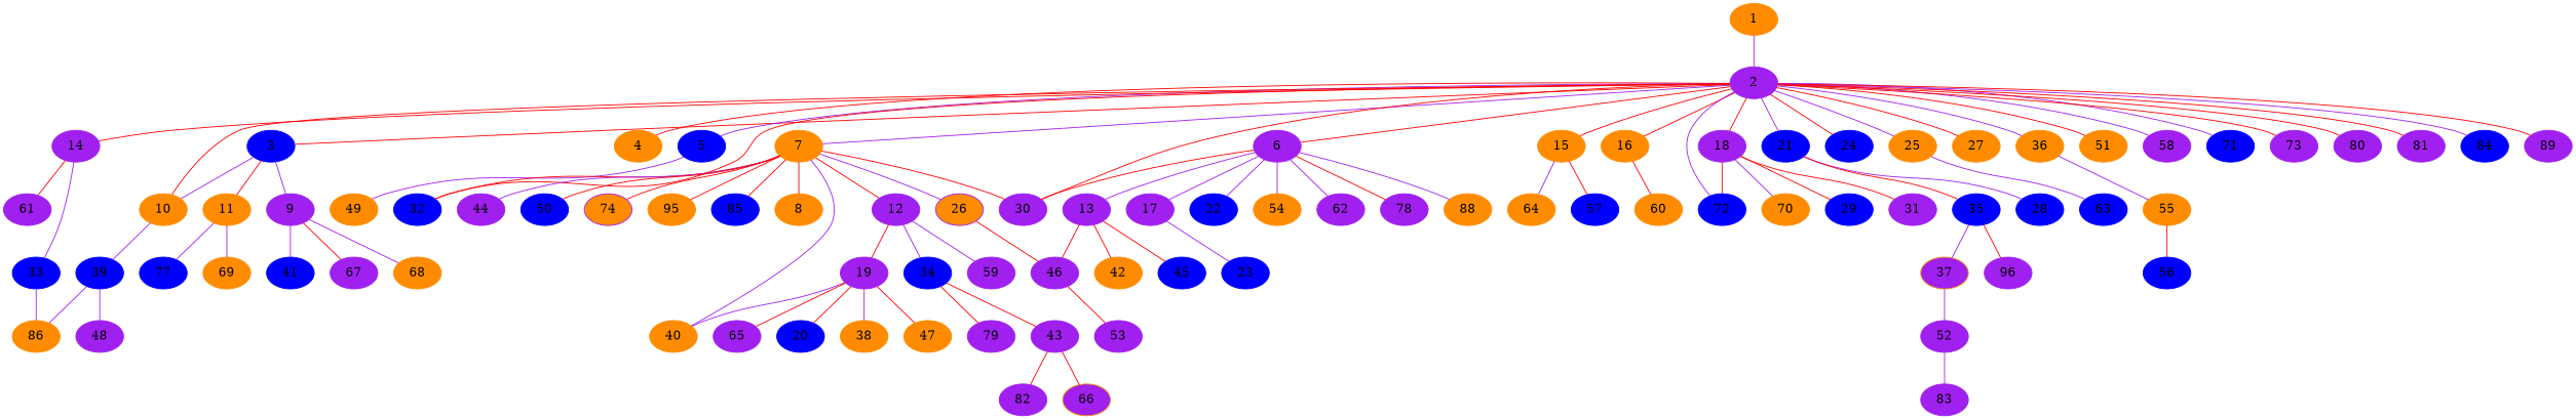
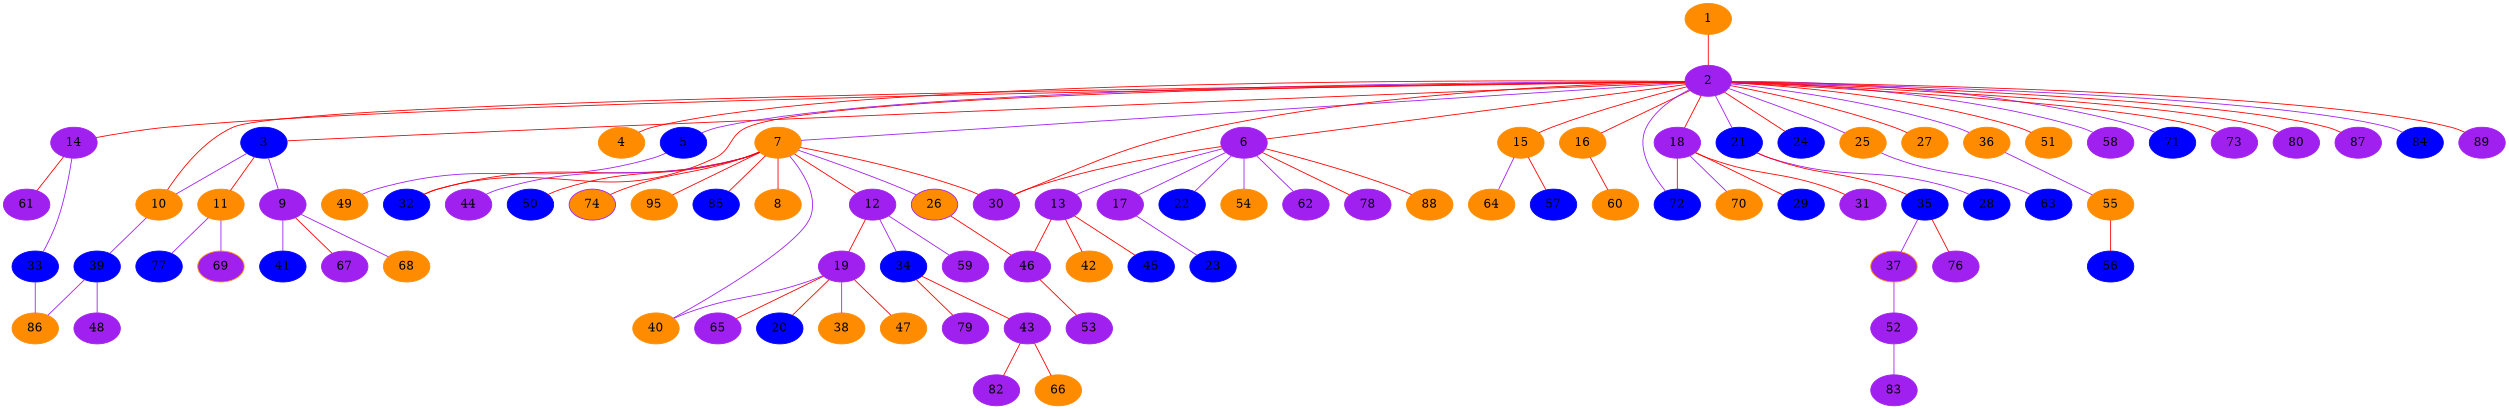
  graph {
    fontname="DejaVu Serif"
    node [color=purple fontname="DejaVu Serif" style=filled]
    edge [color=red fontname="DejaVu Serif"]
    1 [color=darkorange]
    2
    3 [color=blue]
    4 [color=darkorange]
    5 [color=blue]
    6
    7 [color=darkorange]
    10 [color=darkorange]
    14
    15 [color=darkorange]
    16 [color=darkorange]
    18
    21 [color=blue]
    24 [color=blue]
    25 [color=darkorange]
    27 [color=darkorange]
    30
    32 [color=blue]
    36 [color=darkorange]
    51 [color=darkorange]
    58
    71 [color=blue]
    72 [color=blue]
    73
    80
-   81
+   81 [label=87]
    84 [color=blue]
    n28 [label=89]
    9
    11 [color=darkorange]
    49 [color=darkorange]
    13
    17
    22 [color=blue]
    54 [color=darkorange]
    62
    78
    88 [color=darkorange]
    8 [color=darkorange]
    12
    26 [fillcolor=darkorange]
    40 [color=darkorange]
    44
    50 [color=blue]
    74 [fillcolor=darkorange]
    n46 [color=darkorange label=95]
    85 [color=blue]
    39 [color=blue]
    33 [color=blue]
    61
    57 [color=blue]
    64 [color=darkorange]
    60 [color=darkorange]
    29 [color=blue]
    31
    70 [color=darkorange]
    28 [color=blue]
    35 [color=blue]
    63 [color=blue]
    55 [color=darkorange]
    41 [color=blue]
    67
    68 [color=darkorange]
-   69 [color=darkorange]
+   69 [color=darkorange fillcolor=purple]
    77 [color=blue]
    42 [color=darkorange]
    45 [color=blue]
    46
    23 [color=blue]
    19
    34 [color=blue]
    59
    86 [color=darkorange]
    48
    20 [color=blue]
    38 [color=darkorange]
    47 [color=darkorange]
    65
    43
    79
    53
    37 [color=darkorange fillcolor=purple]
-   76 [label=96]
-   66 [color=darkorange fillcolor=purple]
+   76
+   66 [color=darkorange]
    82
    52
    56 [color=blue]
    83
-   1 -- 2 [color=purple]
+   1 -- 2
    2 -- 3
    2 -- 4
    2 -- 5 [color=purple]
    2 -- 6
    2 -- 7 [color=purple]
    2 -- 10
    2 -- 14
    2 -- 15
    2 -- 16
    2 -- 18
    2 -- 21 [color=purple]
    2 -- 24
    2 -- 25 [color=purple]
    2 -- 27
    2 -- 30
    2 -- 32
    2 -- 36 [color=purple]
    2 -- 51
    2 -- 58 [color=purple]
    2 -- 71 [color=purple]
    2 -- 72 [color=purple]
    2 -- 73
    2 -- 80
    2 -- 81
    2 -- 84 [color=purple]
    2 -- n28
    3 -- 10 [color=purple]
    3 -- 9 [color=purple]
    3 -- 11
    5 -- 49 [color=purple]
    6 -- 30
    6 -- 13 [color=purple]
    6 -- 17 [color=purple]
    6 -- 22 [color=purple]
    6 -- 54 [color=purple]
    6 -- 62 [color=purple]
    6 -- 78
-   6 -- 88 [color=purple]
+   6 -- 88
    7 -- 30
    7 -- 32
    7 -- 8
    7 -- 12
    7 -- 26 [color=purple]
    7 -- 40 [color=purple]
    7 -- 44 [color=purple]
    7 -- 50
    7 -- 74
    7 -- n46
    7 -- 85
    10 -- 39 [color=purple]
    14 -- 33 [color=purple]
    14 -- 61
    15 -- 57
    15 -- 64 [color=purple]
    16 -- 60
    18 -- 72
    18 -- 29
    18 -- 31
    18 -- 70 [color=purple]
    21 -- 28 [color=purple]
    21 -- 35
    25 -- 63 [color=purple]
    36 -- 55 [color=purple]
    9 -- 41 [color=purple]
    9 -- 67
    9 -- 68 [color=purple]
    11 -- 69 [color=purple]
    11 -- 77 [color=purple]
    13 -- 42
    13 -- 45
    13 -- 46
    17 -- 23 [color=purple]
    12 -- 19
    12 -- 34 [color=purple]
    12 -- 59 [color=purple]
    26 -- 46
    39 -- 86 [color=purple]
    39 -- 48 [color=purple]
    33 -- 86 [color=purple]
    35 -- 37 [color=purple]
    35 -- 76
    55 -- 56
    46 -- 53
    19 -- 40 [color=purple]
    19 -- 20
    19 -- 38 [color=purple]
    19 -- 47
    19 -- 65
    34 -- 43
    34 -- 79
    43 -- 66
    43 -- 82
    37 -- 52 [color=purple]
    52 -- 83 [color=purple]
  }
